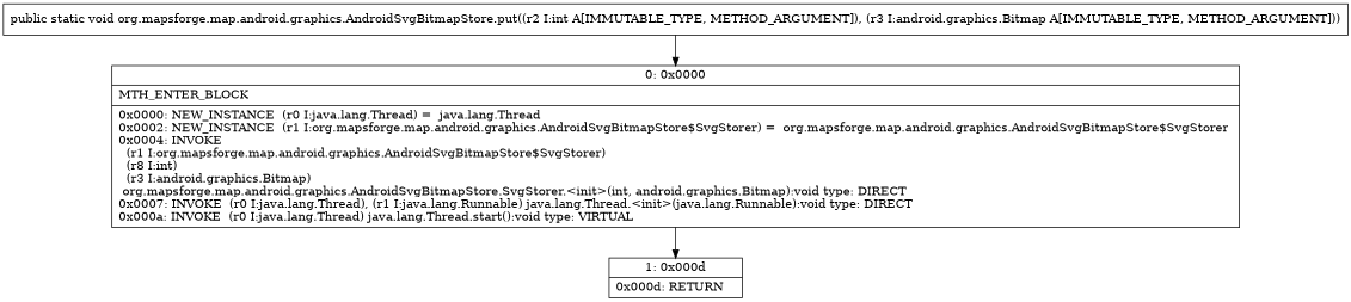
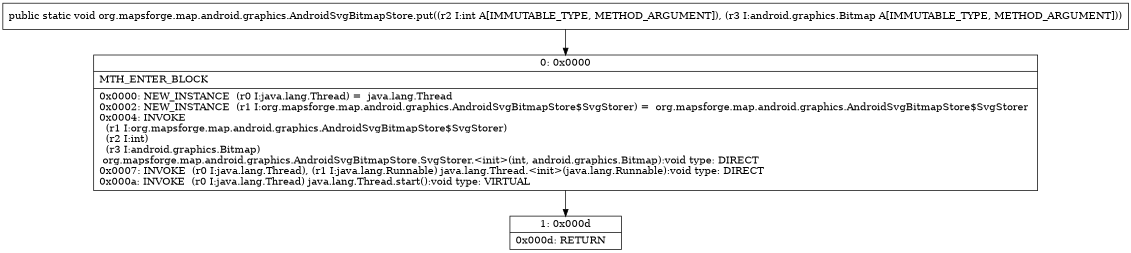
  digraph {
    node [shape=record]
-   n1 [label="{0\:\ 0x0000|MTH_ENTER_BLOCK\l|0x0000: NEW_INSTANCE  (r0 I:java.lang.Thread) =  java.lang.Thread \l0x0002: NEW_INSTANCE  (r1 I:org.mapsforge.map.android.graphics.AndroidSvgBitmapStore$SvgStorer) =  org.mapsforge.map.android.graphics.AndroidSvgBitmapStore$SvgStorer \l0x0004: INVOKE  \l  (r1 I:org.mapsforge.map.android.graphics.AndroidSvgBitmapStore$SvgStorer)\l  (r8 I:int)\l  (r3 I:android.graphics.Bitmap)\l org.mapsforge.map.android.graphics.AndroidSvgBitmapStore.SvgStorer.\<init\>(int, android.graphics.Bitmap):void type: DIRECT \l0x0007: INVOKE  (r0 I:java.lang.Thread), (r1 I:java.lang.Runnable) java.lang.Thread.\<init\>(java.lang.Runnable):void type: DIRECT \l0x000a: INVOKE  (r0 I:java.lang.Thread) java.lang.Thread.start():void type: VIRTUAL \l}"]
+   n1 [label="{0\:\ 0x0000|MTH_ENTER_BLOCK\l|0x0000: NEW_INSTANCE  (r0 I:java.lang.Thread) =  java.lang.Thread \l0x0002: NEW_INSTANCE  (r1 I:org.mapsforge.map.android.graphics.AndroidSvgBitmapStore$SvgStorer) =  org.mapsforge.map.android.graphics.AndroidSvgBitmapStore$SvgStorer \l0x0004: INVOKE  \l  (r1 I:org.mapsforge.map.android.graphics.AndroidSvgBitmapStore$SvgStorer)\l  (r2 I:int)\l  (r3 I:android.graphics.Bitmap)\l org.mapsforge.map.android.graphics.AndroidSvgBitmapStore.SvgStorer.\<init\>(int, android.graphics.Bitmap):void type: DIRECT \l0x0007: INVOKE  (r0 I:java.lang.Thread), (r1 I:java.lang.Runnable) java.lang.Thread.\<init\>(java.lang.Runnable):void type: DIRECT \l0x000a: INVOKE  (r0 I:java.lang.Thread) java.lang.Thread.start():void type: VIRTUAL \l}"]
    n2 [label="{1\:\ 0x000d|0x000d: RETURN   \l}"]
    n3 [label="{public static void org.mapsforge.map.android.graphics.AndroidSvgBitmapStore.put((r2 I:int A[IMMUTABLE_TYPE, METHOD_ARGUMENT]), (r3 I:android.graphics.Bitmap A[IMMUTABLE_TYPE, METHOD_ARGUMENT])) }"]
    n1 -> n2
    n3 -> n1
  }
